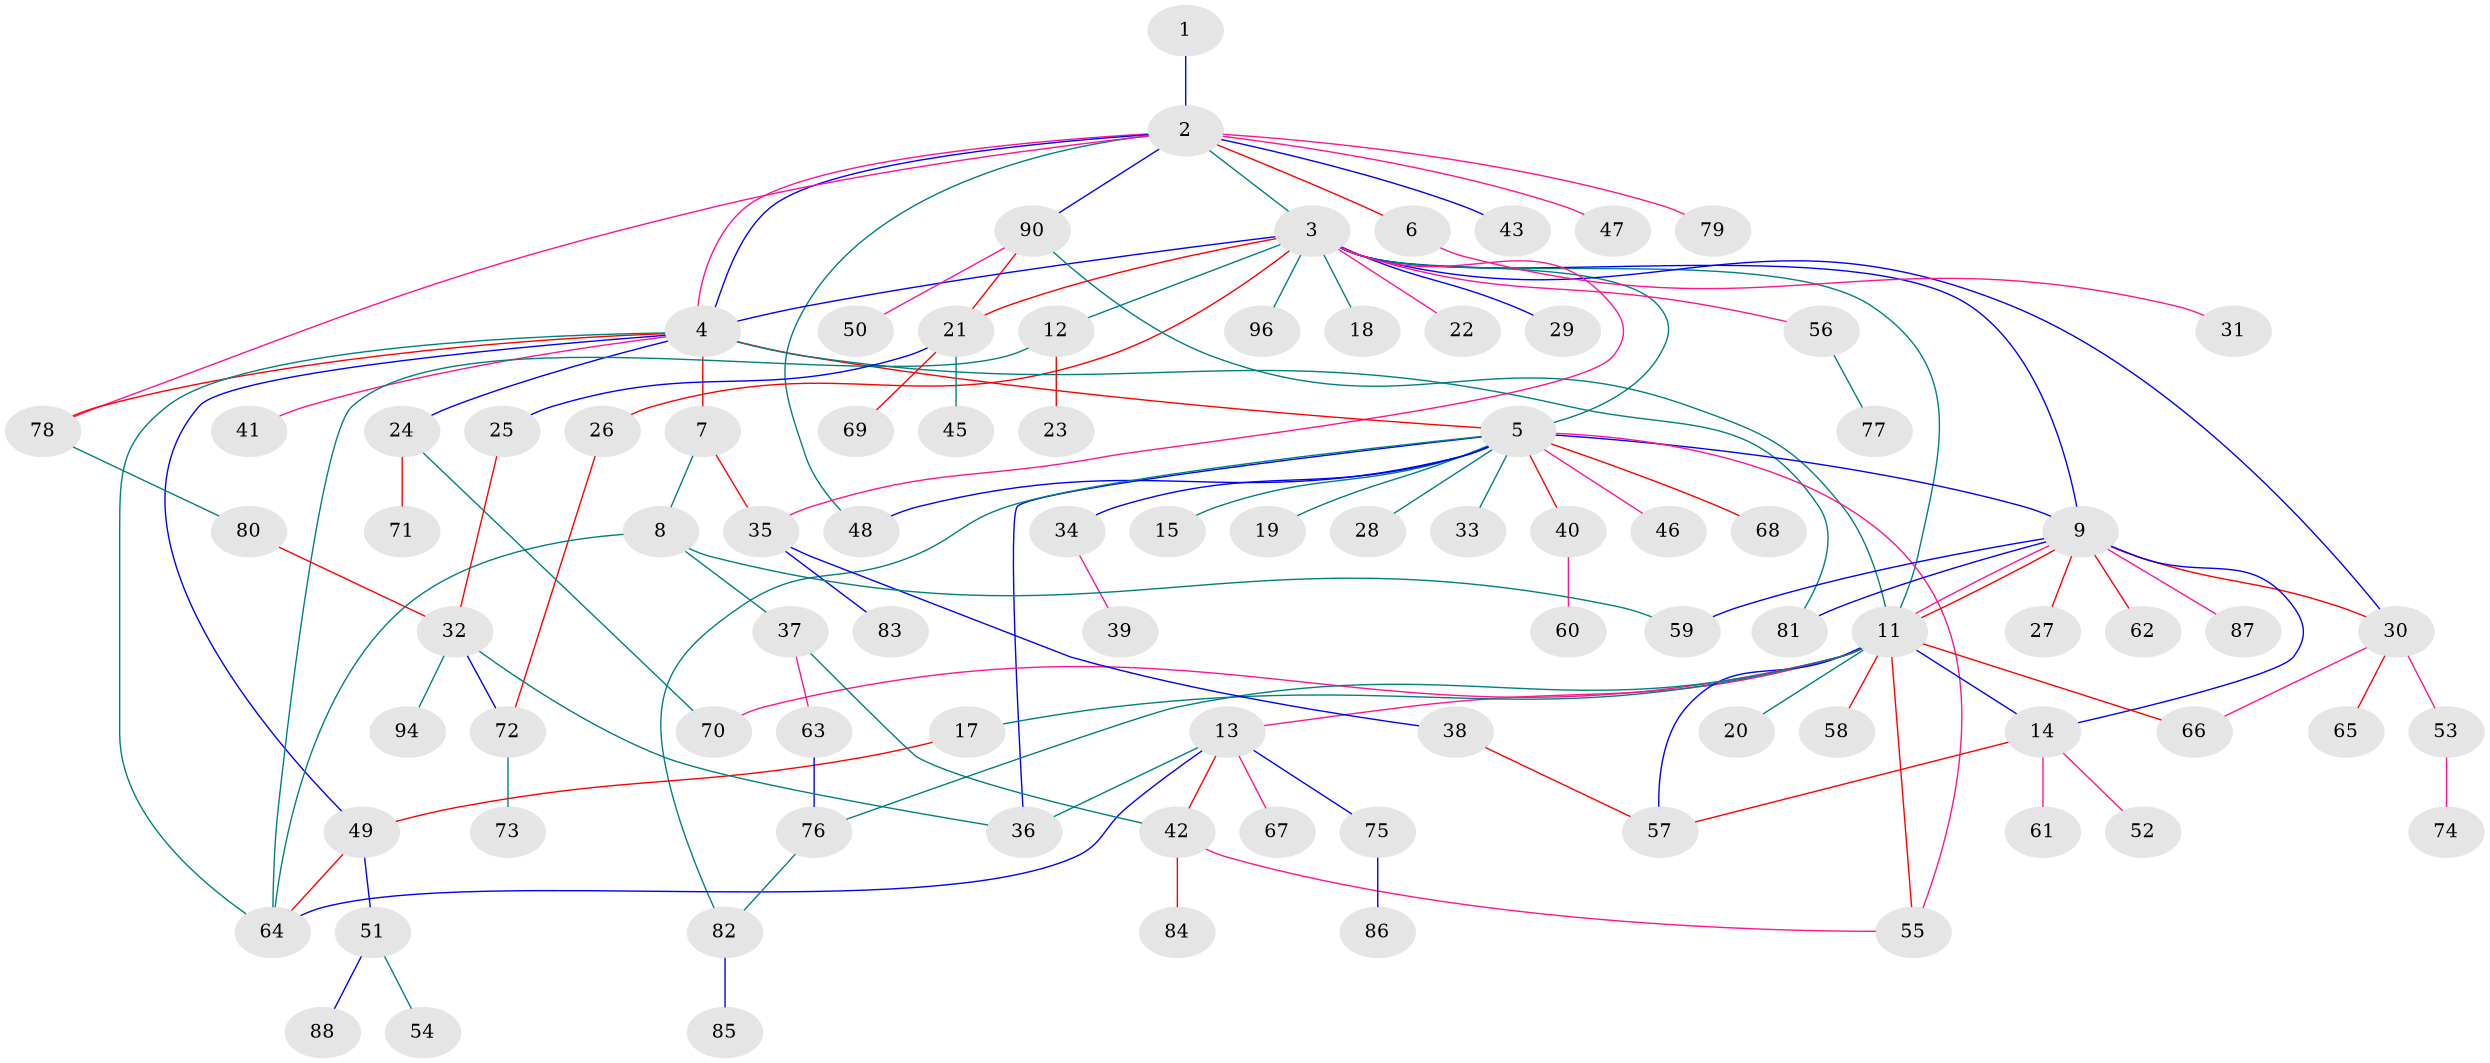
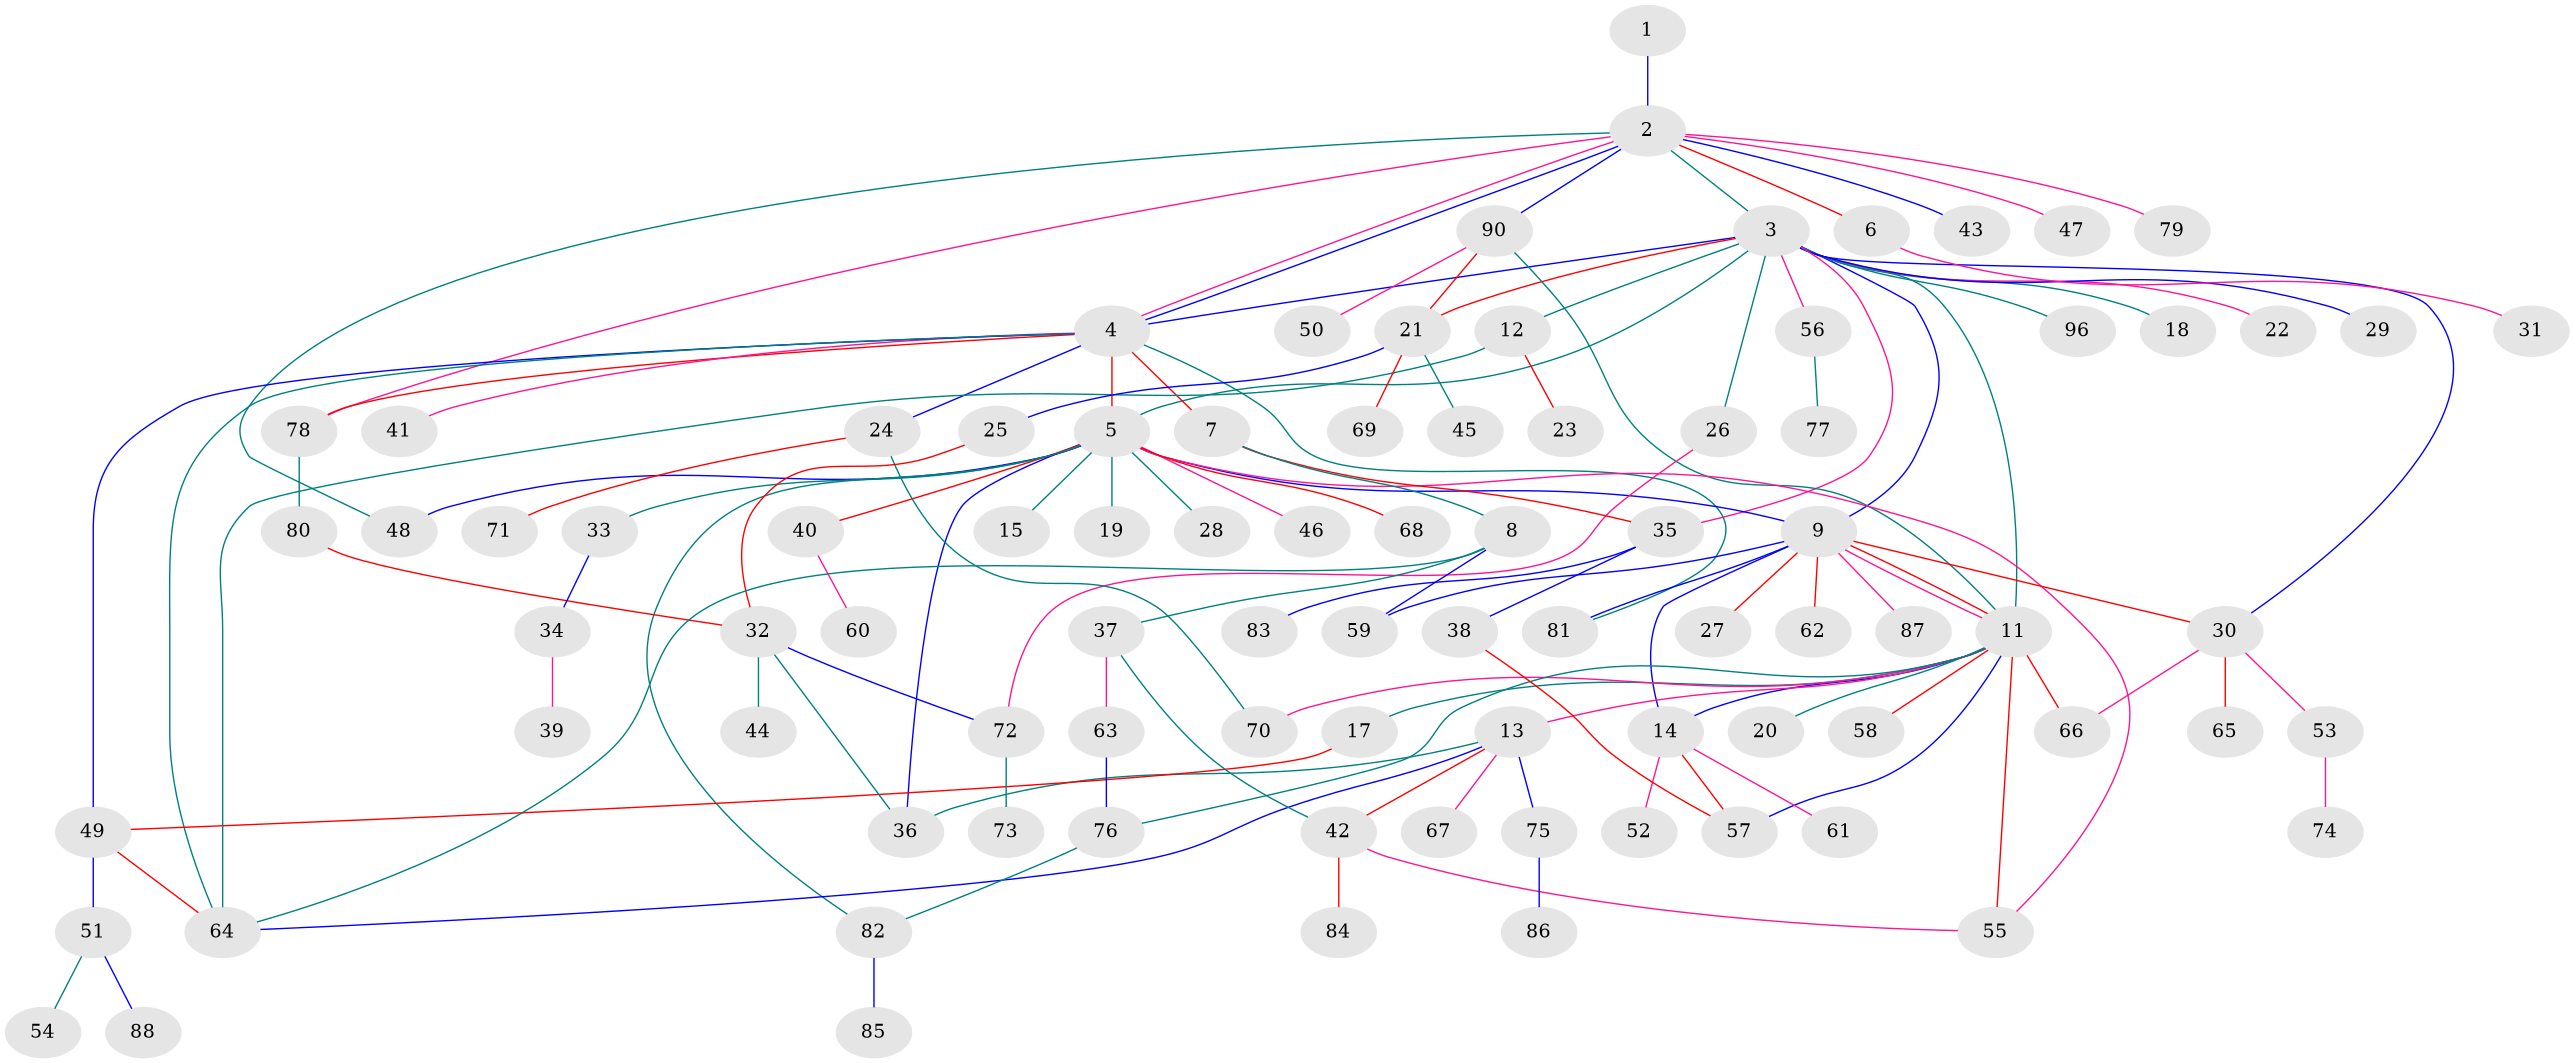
  graph {
    node [color=gray90 style=filled]
    edge [color=teal]
    1
    2
    3
    4
    6
    n6 [label=90]
    43
    47
    48
    78
    79
    5
    9
    11
    12
    n16 [label=96]
    18
    21
    22
    26
    29
    30
    35
    56
    7
    24
    41
    49
    64
    81
    31
    50
    80
    15
    19
    28
    33
    34
    36
    40
    46
    55
    68
    82
    59
    14
    27
    62
    87
    13
    17
    20
    57
    58
    66
    70
    76
    23
    25
    45
    69
    72
    53
    65
    38
    83
    77
    8
    71
    51
    39
    60
    85
    37
    42
    63
    52
    61
    67
    75
    32
-   44 [label=94]
+   44
    84
    86
    73
    74
    54
    88
    1 -- 2 [color=blue]
    2 -- 3
    2 -- 4 [color=deeppink]
    2 -- 4 [color=blue]
    2 -- 6 [color=red]
    2 -- n6 [color=blue]
    2 -- 43 [color=blue]
    2 -- 47 [color=deeppink]
    2 -- 48
    2 -- 78 [color=deeppink]
    2 -- 79 [color=deeppink]
    3 -- 4 [color=blue]
    3 -- 5
    3 -- 9 [color=blue]
    3 -- 11
    3 -- 12
    3 -- n16
    3 -- 18
    3 -- 21 [color=red]
    3 -- 22 [color=deeppink]
-   3 -- 26 [color=red]
+   3 -- 26
    3 -- 29 [color=blue]
    3 -- 30 [color=blue]
    3 -- 35 [color=deeppink]
    3 -- 56 [color=deeppink]
    4 -- 78 [color=red]
    4 -- 5 [color=red]
    4 -- 7 [color=red]
    4 -- 24 [color=blue]
    4 -- 41 [color=deeppink]
    4 -- 49 [color=blue]
    4 -- 64
    4 -- 81
    6 -- 31 [color=deeppink]
    n6 -- 11
    n6 -- 21 [color=red]
    n6 -- 50 [color=deeppink]
    78 -- 80
    5 -- 48 [color=blue]
    5 -- 9 [color=blue]
    5 -- 15
    5 -- 19
    5 -- 28
    5 -- 33
-   5 -- 34 [color=blue]
+   33 -- 34 [color=blue]
    5 -- 36 [color=blue]
    5 -- 40 [color=red]
    5 -- 46 [color=deeppink]
    5 -- 55 [color=deeppink]
    5 -- 68 [color=red]
    5 -- 82
    9 -- 11 [color=deeppink]
    9 -- 11 [color=red]
    9 -- 30 [color=red]
    9 -- 81 [color=blue]
    9 -- 59 [color=blue]
    9 -- 14 [color=blue]
    9 -- 27 [color=red]
    9 -- 62 [color=red]
    9 -- 87 [color=deeppink]
    11 -- 55 [color=red]
    11 -- 14 [color=blue]
    11 -- 13 [color=deeppink]
    11 -- 17
    11 -- 20
    11 -- 57 [color=blue]
    11 -- 58 [color=red]
    11 -- 66 [color=red]
    11 -- 70 [color=deeppink]
    11 -- 76
    12 -- 64
    12 -- 23 [color=red]
    21 -- 25 [color=blue]
    21 -- 45
    21 -- 69 [color=red]
-   26 -- 72 [color=red]
+   26 -- 72 [color=deeppink]
    30 -- 66 [color=deeppink]
    30 -- 53 [color=deeppink]
    30 -- 65 [color=red]
    35 -- 38 [color=blue]
    35 -- 83 [color=blue]
    56 -- 77
    7 -- 35 [color=red]
    7 -- 8
    24 -- 70
    24 -- 71 [color=red]
    49 -- 64 [color=red]
    49 -- 51 [color=blue]
    80 -- 32 [color=red]
    34 -- 39 [color=deeppink]
    40 -- 60 [color=deeppink]
    82 -- 85 [color=blue]
    14 -- 57 [color=red]
    14 -- 52 [color=deeppink]
    14 -- 61 [color=deeppink]
    13 -- 64 [color=blue]
    13 -- 36
    13 -- 42 [color=red]
    13 -- 67 [color=deeppink]
    13 -- 75 [color=blue]
    17 -- 49 [color=red]
    76 -- 82
    25 -- 32 [color=red]
    72 -- 73
    53 -- 74 [color=deeppink]
    38 -- 57 [color=red]
    8 -- 64
-   8 -- 59
+   8 -- 59 [color=blue]
    8 -- 37
    51 -- 54
    51 -- 88 [color=blue]
    37 -- 42
    37 -- 63 [color=deeppink]
    42 -- 55 [color=deeppink]
    42 -- 84 [color=red]
    63 -- 76 [color=blue]
    75 -- 86 [color=blue]
    32 -- 36
    32 -- 72 [color=blue]
    32 -- 44
  }
